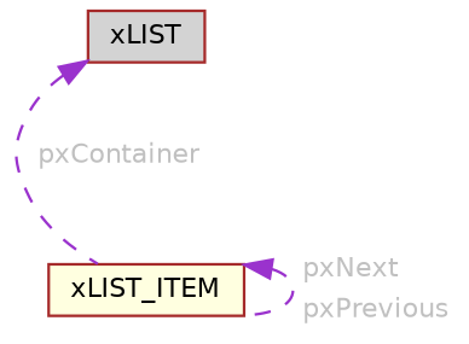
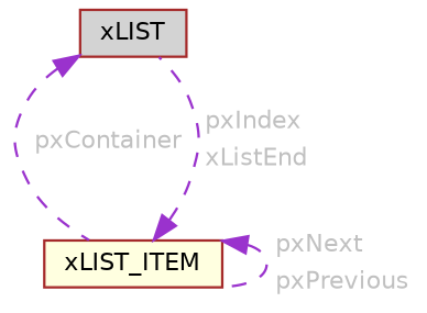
  digraph {
    node [color=brown fontname=Helvetica fontsize=10 shape=box style=filled]
    edge [color=darkorchid3 dir=back fontcolor=grey fontname=Helvetica fontsize=10 labelfontname=Helvetica labelfontsize=10 style=dashed]
    n1 [fillcolor=lightgrey fontcolor=black height=0.2 label=xLIST width=0.4]
    n2 [fillcolor=lightyellow height=0.2 label=xLIST_ITEM width=0.4]
    n1 -> n2 [label=<<TABLE CELLBORDER="0" BORDER="0"><TR><TD VALIGN="top" ALIGN="LEFT" CELLPADDING="1" CELLSPACING="0">pxContainer</TD></TR> </TABLE>>]
+   n2 -> n1 [label=<<TABLE CELLBORDER="0" BORDER="0"><TR><TD VALIGN="top" ALIGN="LEFT" CELLPADDING="1" CELLSPACING="0">pxIndex</TD></TR> <TR><TD VALIGN="top" ALIGN="LEFT" CELLPADDING="1" CELLSPACING="0">xListEnd</TD></TR> </TABLE>>]
    n2 -> n2 [label=<<TABLE CELLBORDER="0" BORDER="0"><TR><TD VALIGN="top" ALIGN="LEFT" CELLPADDING="1" CELLSPACING="0">pxNext</TD></TR> <TR><TD VALIGN="top" ALIGN="LEFT" CELLPADDING="1" CELLSPACING="0">pxPrevious</TD></TR> </TABLE>>]
  }
